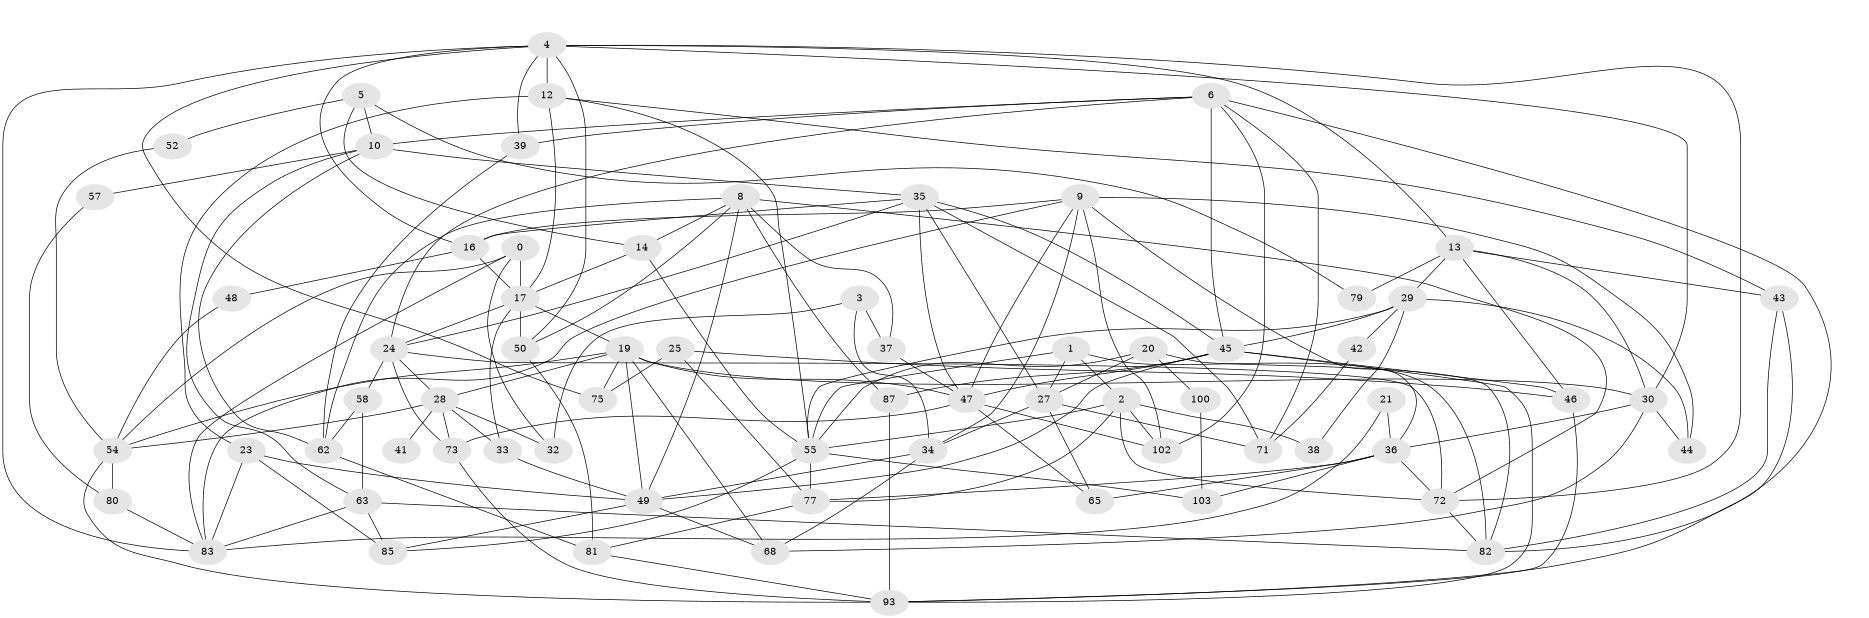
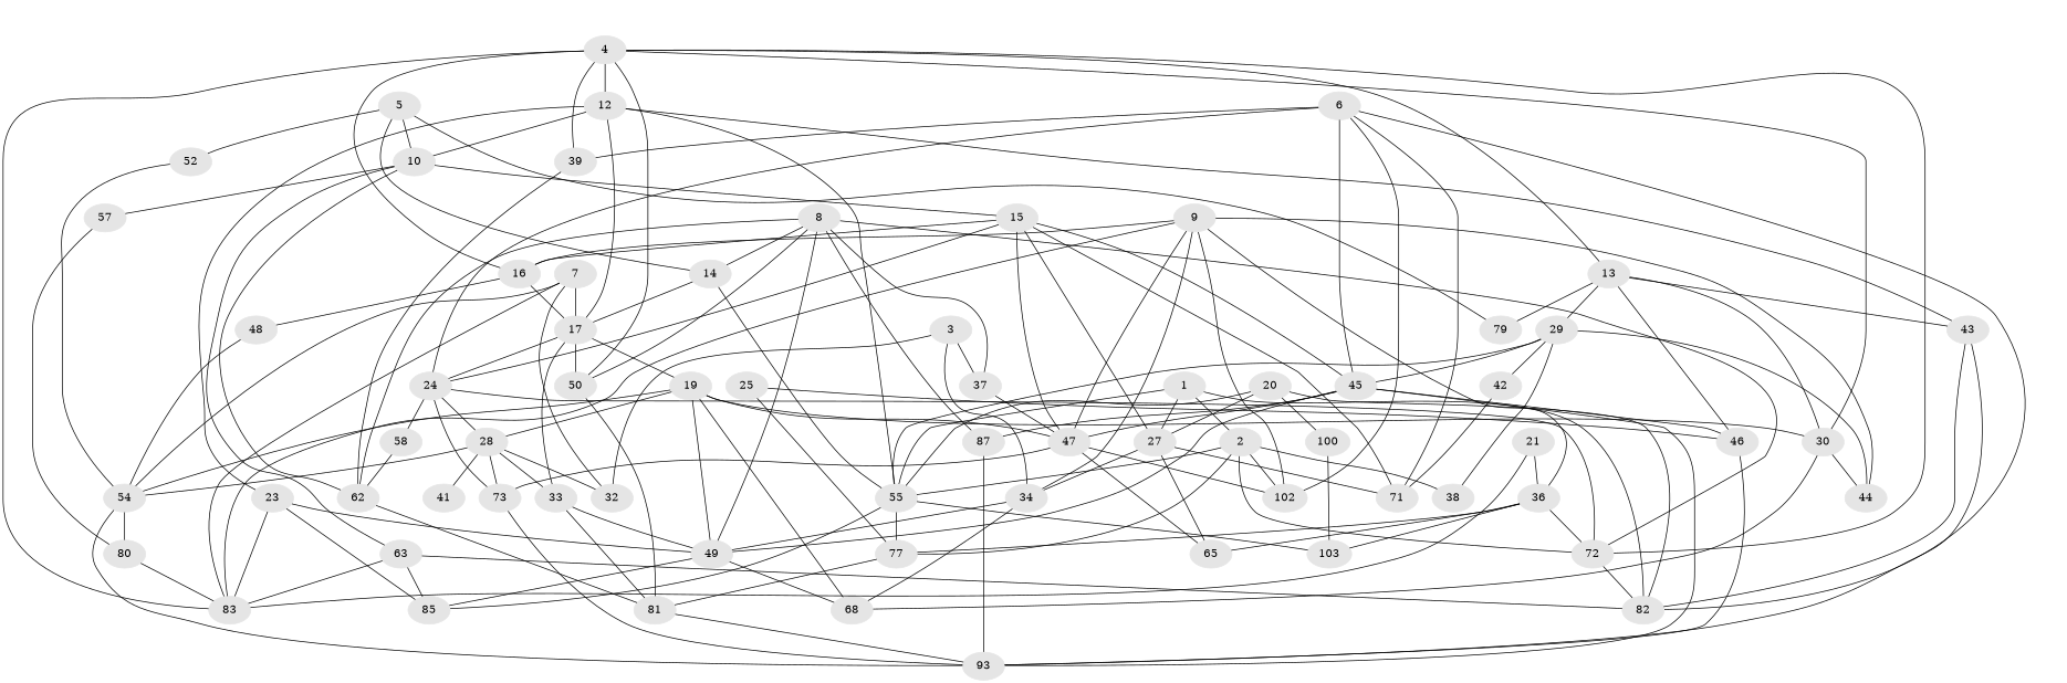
  graph {
    node [color=gray90 style=filled]
    2 [super="+11"]
    55 [super="+74"]
    38 [super="+90"]
    72 [super="+79"]
    77 [super="+92"]
    102
    1
    27 [super="+69"]
    82 [super="+101"]
    34 [super="+64"]
    71
    65
    85
    103
    81 [super="+84"]
    3
    32
    37
    49 [super="+78"]
    68
    47 [super="+56"]
    4 [super="+70"]
    12
    13 [super="+22"]
    16 [super="+86"]
    30 [super="+97"]
    39
    50
-   75
    83 [super="+95"]
    17 [super="+26"]
    23
    43
    n34 [label=79]
    29 [super="+60"]
    46
    48
    36 [super="+88"]
    44
    62
    5
    10
    14 [super="+51"]
    52
-   15 [super="+18" label=35]
+   15 [super="+18"]
    57
    63 [super="+67"]
    54 [super="+98"]
    6 [super="+31"]
    24 [super="+91"]
    45 [super="+66"]
    28 [super="+96"]
    58
    73
    87
    93 [super="+94"]
-   7 [super="+61" label=0]
+   7 [super="+61"]
    19 [super="+76"]
    33 [super="+53"]
    80
    100
    8 [super="+89"]
    9 [super="+35"]
    42
    41
    20 [super="+40"]
    21
    25 [super="+59"]
    2 -- 55
    2 -- 38 [weight=2]
    2 -- 72
    2 -- 77
    2 -- 102
    55 -- 77
    55 -- 85
    55 -- 103
    72 -- 82
    77 -- 81
    1 -- 2
    1 -- 55
    1 -- 27
    1 -- 82
    27 -- 34
    27 -- 71
    27 -- 65
    34 -- 49
    34 -- 68
    81 -- 93
    3 -- 34
    3 -- 32
    3 -- 37
    37 -- 47
    49 -- 85
    49 -- 68
    47 -- 102
    47 -- 65
    47 -- 73
    4 -- 72
    4 -- 12
    4 -- 13
    4 -- 16
    4 -- 30
    4 -- 39
    4 -- 50
-   4 -- 75
    4 -- 83
    12 -- 55
    12 -- 17 [weight=2]
    12 -- 23
    12 -- 43
    13 -- 30
    13 -- 43
    13 -- n34
    13 -- 29
    13 -- 46
    16 -- 17
    16 -- 48
    30 -- 68
-   30 -- 36
    30 -- 44
    39 -- 62
    50 -- 81
    17 -- 50
    17 -- 24
    17 -- 19
    17 -- 33
    23 -- 85
    23 -- 49
    23 -- 83
    43 -- 82
    43 -- 93
    29 -- 55
    29 -- 38
    29 -- 44
    29 -- 45
    29 -- 42
    46 -- 93
    48 -- 54
    36 -- 72
    36 -- 77
    36 -- 65
    36 -- 103
    62 -- 81
    5 -- n34
    5 -- 10
    5 -- 14
    5 -- 52
    10 -- 62
    10 -- 15
    10 -- 57
    10 -- 63
    14 -- 55
    14 -- 17
    52 -- 54
    15 -- 27
    15 -- 71
    15 -- 47
    15 -- 16
    15 -- 24
    15 -- 45
    57 -- 80
    63 -- 82
    63 -- 85
    63 -- 83
    54 -- 93
    54 -- 80
    6 -- 102
    6 -- 82
    6 -- 71
    6 -- 39
-   6 -- 10
+   12 -- 10
    6 -- 24
    6 -- 45
    24 -- 72
    24 -- 28
    24 -- 58
    24 -- 73
    45 -- 49
    45 -- 47
    45 -- 46
    45 -- 87
    45 -- 93
    28 -- 32
    28 -- 54
    28 -- 73
    28 -- 33
    28 -- 41 [weight=2]
    58 -- 62
-   58 -- 63
    73 -- 93
    87 -- 93
    7 -- 32
    7 -- 83
    7 -- 17 [weight=2]
    7 -- 54
    19 -- 49
    19 -- 68
    19 -- 47
    19 -- 30
-   19 -- 75
    19 -- 54
    19 -- 28
+   33 -- 81
    33 -- 49
    80 -- 83
    100 -- 103
    8 -- 72
    8 -- 37
    8 -- 49
    8 -- 50
    8 -- 62
    8 -- 14
    8 -- 87
    9 -- 102
    9 -- 34
    9 -- 47
    9 -- 16
    9 -- 83
    9 -- 36
    9 -- 44
    42 -- 71
    20 -- 55
    20 -- 27
    20 -- 82
    20 -- 100
    21 -- 83
    21 -- 36
    25 -- 77
-   25 -- 75
    25 -- 46
  }
